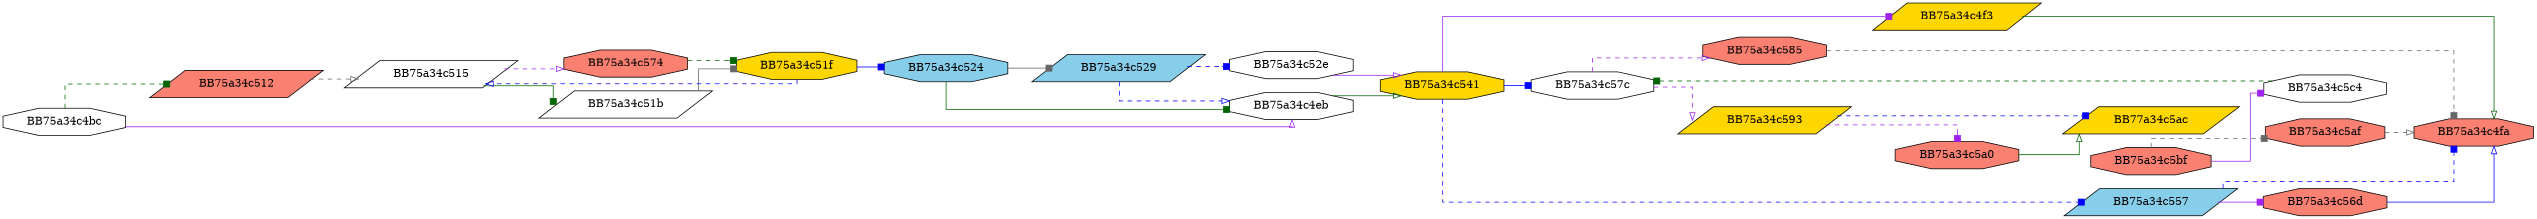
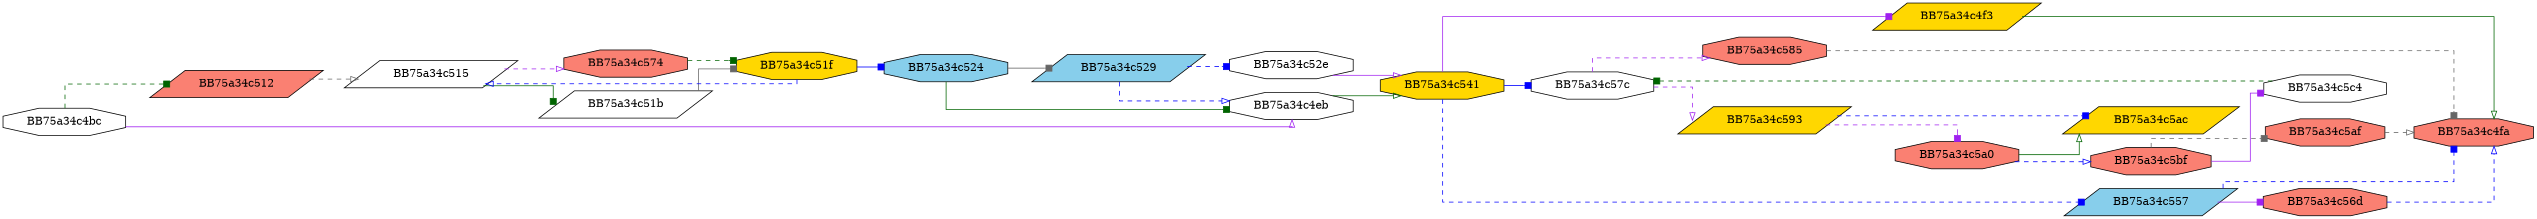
  digraph {
    rankdir=LR
    splines=ortho
    node [fillcolor=salmon shape=octagon style=filled]
    edge [arrowhead=box color=blue style=dashed]
    BB75a34c4bc [fillcolor=white]
    BB75a34c512 [shape=parallelogram]
    BB75a34c4eb [fillcolor=white]
    BB75a34c515 [fillcolor=white shape=parallelogram]
    BB75a34c541 [fillcolor=gold]
    BB75a34c574
    BB75a34c51b [fillcolor=white shape=parallelogram]
    BB75a34c4f3 [fillcolor=gold shape=parallelogram]
    BB75a34c57c [fillcolor=white]
    BB75a34c557 [fillcolor=skyblue shape=parallelogram]
    BB75a34c4fa
    BB75a34c593 [fillcolor=gold shape=parallelogram]
    BB75a34c585
    BB75a34c56d
    BB75a34c51f [fillcolor=gold]
    BB75a34c524 [fillcolor=skyblue]
    BB75a34c529 [fillcolor=skyblue shape=parallelogram]
    BB75a34c52e [fillcolor=white]
-   BB75a34c5ac [fillcolor=gold shape=parallelogram label=BB77a34c5ac]
+   BB75a34c5ac [fillcolor=gold shape=parallelogram]
    BB75a34c5a0
    BB75a34c5bf
    BB75a34c5af
    BB75a34c5c4 [fillcolor=white]
    BB75a34c4bc -> BB75a34c512 [color=darkgreen]
    BB75a34c4bc -> BB75a34c4eb [arrowhead=onormal color=purple style=solid]
    BB75a34c512 -> BB75a34c515 [arrowhead=onormal color=gray40]
    BB75a34c4eb -> BB75a34c541 [arrowhead=onormal color=darkgreen style=solid]
    BB75a34c515 -> BB75a34c574 [arrowhead=onormal color=purple]
    BB75a34c515 -> BB75a34c51b [color=darkgreen style=solid]
    BB75a34c541 -> BB75a34c4f3 [color=purple style=solid]
    BB75a34c541 -> BB75a34c57c [style=solid]
    BB75a34c541 -> BB75a34c557
    BB75a34c574 -> BB75a34c51f [color=darkgreen]
    BB75a34c51b -> BB75a34c51f [color=gray40 style=solid]
    BB75a34c4f3 -> BB75a34c4fa [arrowhead=onormal color=darkgreen style=solid]
    BB75a34c57c -> BB75a34c593 [arrowhead=onormal color=purple]
    BB75a34c57c -> BB75a34c585 [arrowhead=onormal color=purple]
    BB75a34c557 -> BB75a34c4fa
    BB75a34c557 -> BB75a34c56d [color=purple style=solid]
    BB75a34c593 -> BB75a34c5ac
    BB75a34c593 -> BB75a34c5a0 [color=purple]
    BB75a34c585 -> BB75a34c4fa [color=gray40]
-   BB75a34c56d -> BB75a34c4fa [arrowhead=onormal style=solid]
+   BB75a34c56d -> BB75a34c4fa [arrowhead=onormal]
    BB75a34c51f -> BB75a34c515 [arrowhead=onormal]
    BB75a34c51f -> BB75a34c524 [style=solid]
    BB75a34c524 -> BB75a34c4eb [color=darkgreen style=solid]
    BB75a34c524 -> BB75a34c529 [color=gray40 style=solid]
    BB75a34c529 -> BB75a34c4eb [arrowhead=onormal]
    BB75a34c529 -> BB75a34c52e
    BB75a34c52e -> BB75a34c541 [arrowhead=onormal color=purple style=solid]
    BB75a34c5a0 -> BB75a34c5ac [arrowhead=onormal color=darkgreen style=solid]
+   BB75a34c5a0 -> BB75a34c5bf [arrowhead=onormal]
    BB75a34c5bf -> BB75a34c5af [color=gray40]
    BB75a34c5bf -> BB75a34c5c4 [color=purple style=solid]
    BB75a34c5af -> BB75a34c4fa [arrowhead=onormal color=gray40]
    BB75a34c5c4 -> BB75a34c57c [color=darkgreen]
  }
